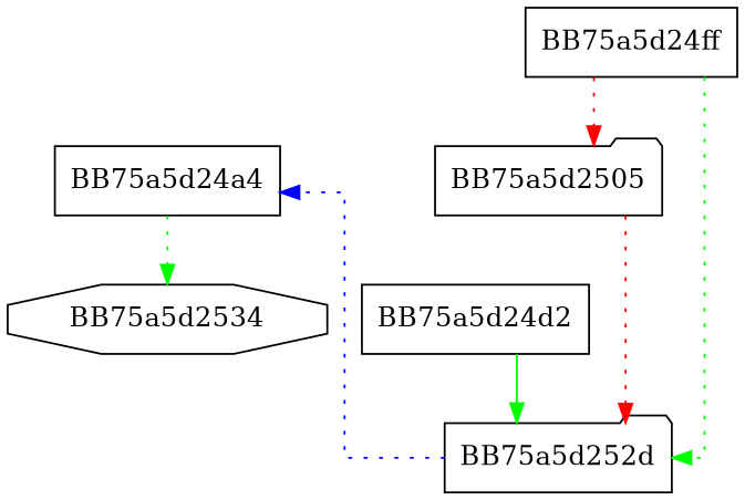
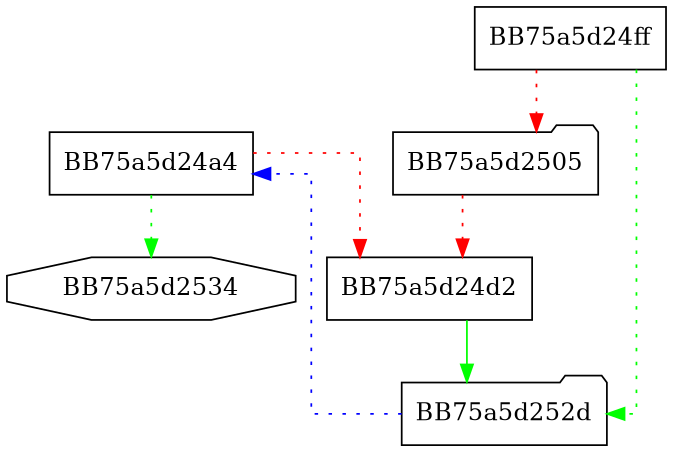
  digraph {
    splines=ortho
    node [shape=box]
    edge [color=green style=dotted]
    BB75a5d2534 [shape=octagon]
    BB75a5d24a4
    BB75a5d24d2
    BB75a5d252d [shape=folder]
    BB75a5d24ff
    BB75a5d2505 [shape=folder]
    BB75a5d24a4 -> BB75a5d2534
+   BB75a5d24a4 -> BB75a5d24d2 [color=red]
    BB75a5d24d2 -> BB75a5d252d [style=solid]
    BB75a5d252d -> BB75a5d24a4 [color=blue]
    BB75a5d24ff -> BB75a5d252d
    BB75a5d24ff -> BB75a5d2505 [color=red]
-   BB75a5d2505 -> BB75a5d252d [color=red]
+   BB75a5d2505 -> BB75a5d24d2 [color=red]
  }
